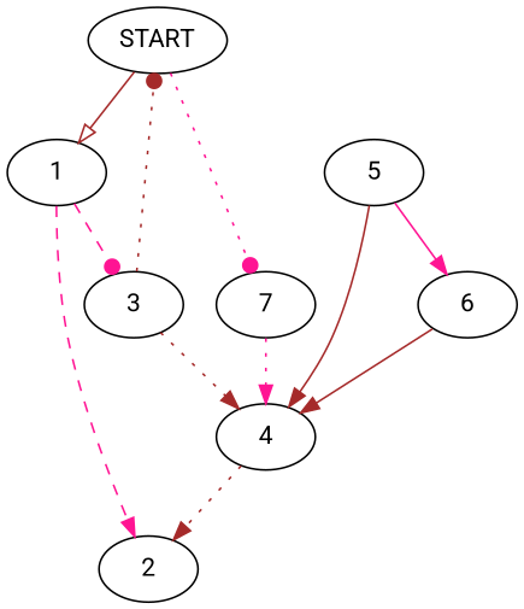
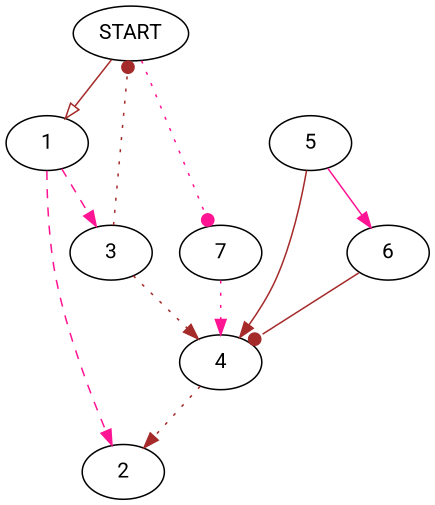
  digraph {
    fontname=Roboto
    node [fontname=Roboto]
    edge [arrowhead=normal color=brown fontname=Roboto style=dotted]
    n1 [label=START]
    1
    7
    2
    3
    4
    5
    6
    n1 -> 1 [arrowhead=onormal style=solid]
    n1 -> 7 [arrowhead=dot color=deeppink]
    1 -> 2 [color=deeppink style=dashed]
-   1 -> 3 [arrowhead=dot color=deeppink style=dashed]
+   1 -> 3 [color=deeppink style=dashed]
    7 -> 4 [color=deeppink]
    3 -> n1 [arrowhead=dot]
    3 -> 4
    4 -> 2
    5 -> 4 [style=solid]
    5 -> 6 [color=deeppink style=solid]
-   6 -> 4 [style=solid]
+   6 -> 4 [arrowhead=dot style=solid]
  }
